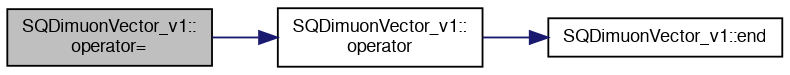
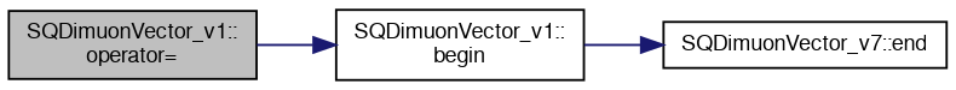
  digraph {
    rankdir=LR
    node [color=black fontname=FreeSans fontsize=10 shape=record]
    edge [color=midnightblue fontname=FreeSans fontsize=10 labelfontname=FreeSans labelfontsize=10 style=solid]
    n1 [fillcolor=grey75 fontcolor=black height=0.2 label="SQDimuonVector_v1::\loperator=" style=filled width=0.4]
-   n2 [height=0.2 label="SQDimuonVector_v1::\loperator" width=0.4]
-   n3 [height=0.2 label="SQDimuonVector_v1::end" width=0.4]
+   n2 [height=0.2 label="SQDimuonVector_v1::\lbegin" width=0.4]
+   n3 [height=0.2 label="SQDimuonVector_v7::end" width=0.4]
    n1 -> n2
    n2 -> n3
  }
